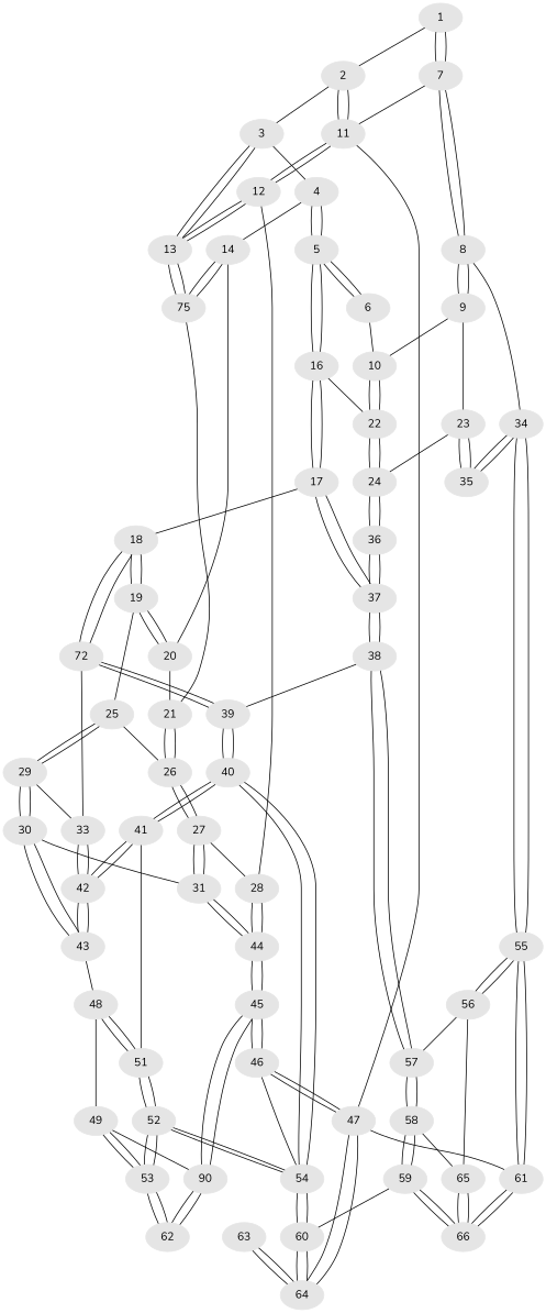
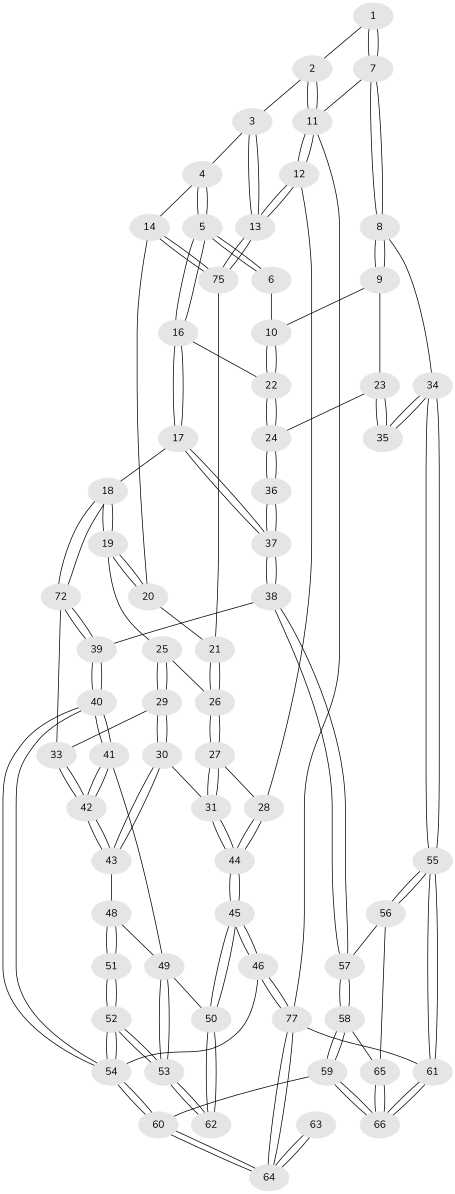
  graph {
    fontname=Nunito
    node [color=gray90 fontname=Nunito style=filled]
    edge [fontname=Nunito]
    1
    2
    7
    3
    11
    8
    4
    13
    12
-   47
+   47 [label=77]
    5
    14
    n13 [label=75]
    6
    16
    20
    10
    22
    17
    9
    34
    61
    66
    23
    35
    55
    24
    28
    64
    44
    21
    26
    18
    37
    19
    n36 [label=72]
    38
    25
    33
    39
    29
    27
    36
    30
    31
    45
    43
    42
    48
    40
    56
    57
    58
    41
    54
    51
    60
    52
    49
    46
-   50 [label=90]
+   50
    62
    63
    53
    65
    59
    1 -- 2
    1 -- 7
    1 -- 7
    2 -- 3
    2 -- 11
    2 -- 11
    7 -- 11
    7 -- 8
    7 -- 8
    3 -- 4
    3 -- 13
    3 -- 13
    11 -- 12
    11 -- 12
    11 -- 47
    8 -- 9
    8 -- 9
    8 -- 34
    4 -- 5
    4 -- 5
    4 -- 14
    13 -- n13
    13 -- n13
    12 -- 13
    12 -- 13
    12 -- 28
    47 -- 61
    47 -- 64
    47 -- 64
    5 -- 6
    5 -- 6
    5 -- 16
    5 -- 16
    14 -- n13
    14 -- n13
    14 -- 20
    n13 -- 21
    6 -- 10
    16 -- 22
    16 -- 17
    16 -- 17
    20 -- 21
    10 -- 22
    10 -- 22
    22 -- 24
    22 -- 24
    17 -- 18
    17 -- 37
    17 -- 37
    9 -- 10
    9 -- 23
    34 -- 35
    34 -- 35
    34 -- 55
    34 -- 55
    61 -- 66
    61 -- 66
    23 -- 35
    23 -- 35
    23 -- 24
    55 -- 61
    55 -- 61
    55 -- 56
    55 -- 56
    24 -- 36
    24 -- 36
    28 -- 44
    28 -- 44
    44 -- 45
    44 -- 45
    21 -- 26
    21 -- 26
    26 -- 27
    26 -- 27
    18 -- 19
    18 -- 19
    18 -- n36
    18 -- n36
    37 -- 38
    37 -- 38
    19 -- 20
    19 -- 20
    19 -- 25
    n36 -- 33
    n36 -- 39
    n36 -- 39
    38 -- 39
    38 -- 57
    38 -- 57
    25 -- 26
    25 -- 29
    25 -- 29
    33 -- 42
    33 -- 42
    39 -- 40
    39 -- 40
    29 -- 33
    29 -- 30
    29 -- 30
    27 -- 28
    27 -- 31
    27 -- 31
    36 -- 37
    36 -- 37
    30 -- 31
    30 -- 43
    30 -- 43
    31 -- 44
    31 -- 44
    45 -- 46
    45 -- 46
    45 -- 50
    45 -- 50
    43 -- 48
    42 -- 43
    42 -- 43
    48 -- 51
    48 -- 51
    48 -- 49
    40 -- 41
    40 -- 41
    40 -- 54
    40 -- 54
    56 -- 57
    56 -- 65
    57 -- 58
    57 -- 58
    58 -- 65
    58 -- 59
    58 -- 59
    41 -- 42
    41 -- 42
-   41 -- 51
+   41 -- 49
    54 -- 60
    54 -- 60
    51 -- 52
    51 -- 52
    60 -- 64
    60 -- 64
    52 -- 54
    52 -- 54
    52 -- 53
    52 -- 53
    49 -- 50
    49 -- 53
    49 -- 53
    46 -- 47
    46 -- 47
    46 -- 54
    50 -- 62
    50 -- 62
    63 -- 64
    63 -- 64
    53 -- 62
    53 -- 62
    65 -- 66
    65 -- 66
    59 -- 66
    59 -- 66
    59 -- 60
  }
